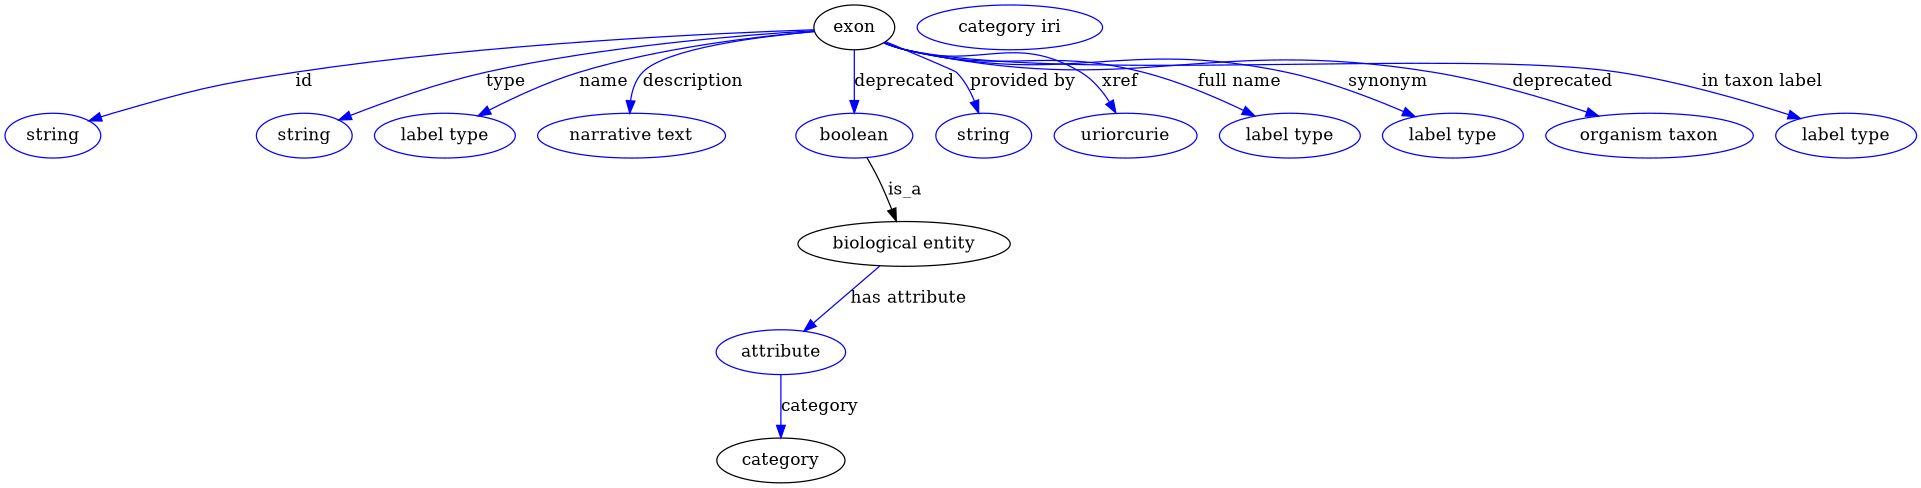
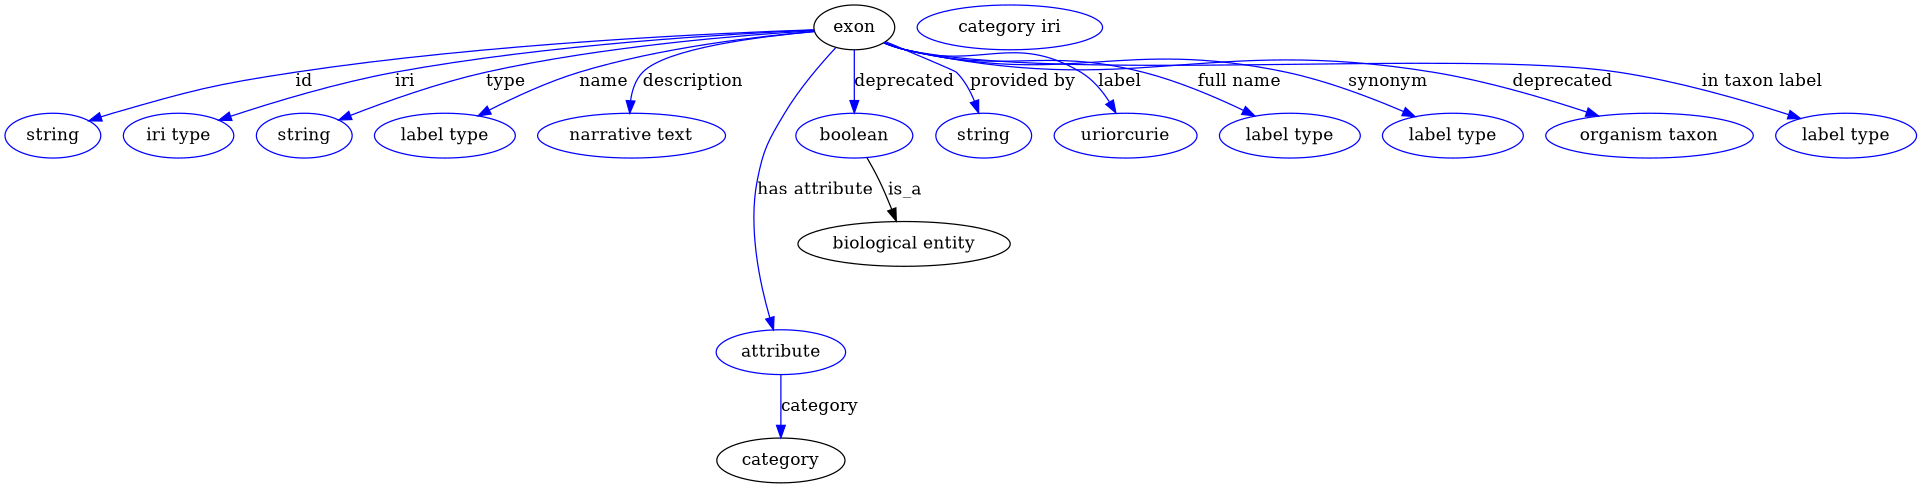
  digraph {
    node [color=blue]
    edge [color=blue style=solid]
    n1 [height=0.5 label=exon width=0.9027 color=""]
    n2 [height=0.5 label=string width=1.0652]
+   n3 [height=0.5 label="iri type" width=1.2277]
    n4 [height=0.5 label=string width=1.0652]
    n5 [height=0.5 label="label type" width=1.5707]
    n6 [height=0.5 label="narrative text" width=2.0943]
    n7 [height=0.5 label=attribute width=1.4443]
    n8 [height=0.5 label=boolean width=1.2999]
    n9 [height=0.5 label=string width=1.0652]
    n10 [height=0.5 label=uriorcurie width=1.5887]
    n11 [height=0.5 label="label type" width=1.5707]
    n12 [height=0.5 label="label type" width=1.5707]
    n13 [height=0.5 label="organism taxon" width=2.3109]
    n14 [height=0.5 label="label type" width=1.5707]
    "biological entity" [height=0.5 width=2.3651 color=""]
    category [height=0.5 width=1.4263 color=""]
    n17 [height=0.5 label="category iri" width=2.0762]
    n1 -> n2 [label=id]
+   n1 -> n3 [label=iri]
    n1 -> n4 [label=type]
    n1 -> n5 [label=name]
    n1 -> n6 [label=description]
-   "biological entity" -> n7 [label="has attribute"]
+   n1 -> n7 [label="has attribute"]
    n1 -> n8 [label=deprecated]
    n1 -> n9 [label="provided by"]
-   n1 -> n10 [label=xref]
+   n1 -> n10 [label=label]
    n1 -> n11 [label="full name"]
    n1 -> n12 [label=synonym]
    n1 -> n13 [label=deprecated]
    n1 -> n14 [label="in taxon label"]
    n7 -> category [label=category]
    n8 -> "biological entity" [label=is_a color="" style=""]
  }
